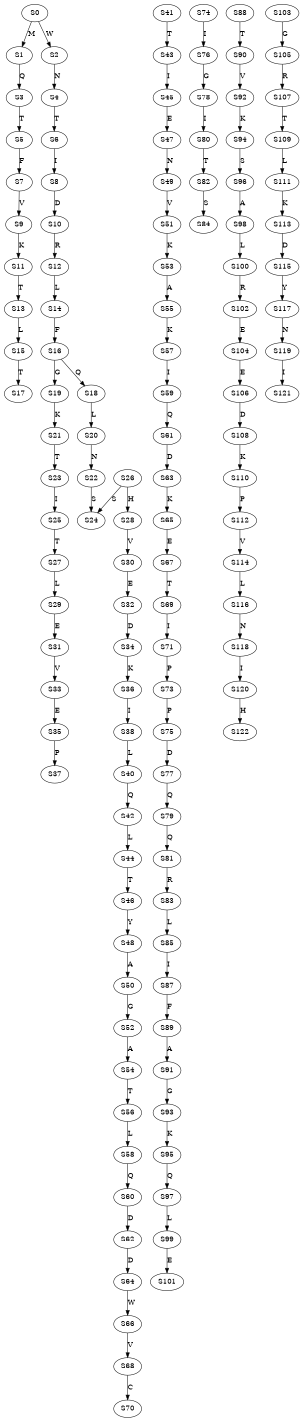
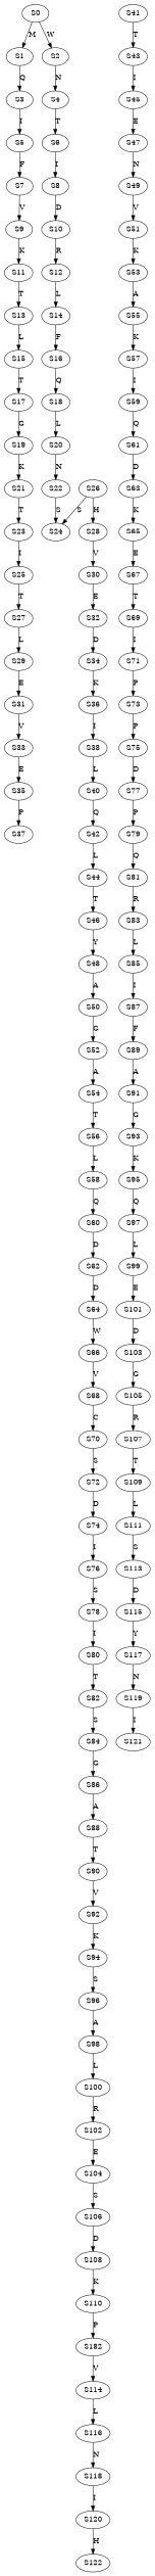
  strict digraph {
    S0
    S1
    S2
    S3
    S4
    S5
    S6
    S7
    S8
    S9
    S10
    S11
    S12
    S13
    S14
    S15
    S16
    S17
    S18
    S19
    S20
    S21
    S22
    S23
    S24
    S25
    S27
    S26
    S28
    S29
    S30
    S31
    S32
    S33
    S34
    S35
    S36
    S37
    S38
    S40
    S42
    S41
    S43
    S44
    S45
    S46
    S47
    S48
    S49
    S50
    S51
    S52
    S53
    S54
    S55
    S56
    S57
    S58
    S59
    S60
    S61
    S62
    S63
    S64
    S65
    S66
    S67
    S68
    S69
    S70
    S71
+   S72
    S73
    S74
    S75
    S76
    S77
    S78
    S79
    S80
    S81
    S82
    S83
    S84
    S85
+   S86
    S87
    S88
    S89
    S90
    S91
    S92
    S93
    S94
    S95
    S96
    S97
    S98
    S99
    S100
    S101
    S102
    S103
    S104
    S105
    S106
    S107
    S108
    S109
    S110
    S111
-   S112
+   S112 [label=S182]
    S113
    S114
    S115
    S116
    S117
    S118
    S119
    S120
    S121
    S122
    S0 -> S1 [label=M]
    S0 -> S2 [label=W]
    S1 -> S3 [label=Q]
    S2 -> S4 [label=N]
-   S3 -> S5 [label=T]
+   S3 -> S5 [label=I]
    S4 -> S6 [label=T]
    S5 -> S7 [label=F]
    S6 -> S8 [label=I]
    S7 -> S9 [label=V]
    S8 -> S10 [label=D]
    S9 -> S11 [label=K]
    S10 -> S12 [label=R]
    S11 -> S13 [label=T]
    S12 -> S14 [label=L]
    S13 -> S15 [label=L]
    S14 -> S16 [label=F]
    S15 -> S17 [label=T]
    S16 -> S18 [label=Q]
-   S16 -> S19 [label=G]
+   S17 -> S19 [label=G]
    S18 -> S20 [label=L]
    S19 -> S21 [label=K]
    S20 -> S22 [label=N]
    S21 -> S23 [label=T]
    S22 -> S24 [label=S]
    S23 -> S25 [label=I]
    S25 -> S27 [label=T]
    S27 -> S29 [label=L]
    S26 -> S24 [label=S]
    S26 -> S28 [label=H]
    S28 -> S30 [label=V]
    S29 -> S31 [label=E]
    S30 -> S32 [label=E]
    S31 -> S33 [label=V]
    S32 -> S34 [label=D]
    S33 -> S35 [label=E]
    S34 -> S36 [label=K]
    S35 -> S37 [label=P]
    S36 -> S38 [label=I]
    S38 -> S40 [label=L]
    S40 -> S42 [label=Q]
    S42 -> S44 [label=L]
    S41 -> S43 [label=T]
    S43 -> S45 [label=I]
    S44 -> S46 [label=T]
    S45 -> S47 [label=E]
    S46 -> S48 [label=Y]
    S47 -> S49 [label=N]
    S48 -> S50 [label=A]
    S49 -> S51 [label=V]
    S50 -> S52 [label=G]
    S51 -> S53 [label=K]
    S52 -> S54 [label=A]
    S53 -> S55 [label=A]
    S54 -> S56 [label=T]
    S55 -> S57 [label=K]
    S56 -> S58 [label=L]
    S57 -> S59 [label=I]
    S58 -> S60 [label=Q]
    S59 -> S61 [label=Q]
    S60 -> S62 [label=D]
    S61 -> S63 [label=D]
    S62 -> S64 [label=D]
    S63 -> S65 [label=K]
    S64 -> S66 [label=W]
    S65 -> S67 [label=E]
    S66 -> S68 [label=V]
    S67 -> S69 [label=T]
    S68 -> S70 [label=C]
    S69 -> S71 [label=I]
+   S70 -> S72 [label=S]
    S71 -> S73 [label=P]
+   S72 -> S74 [label=D]
    S73 -> S75 [label=P]
    S74 -> S76 [label=I]
    S75 -> S77 [label=D]
-   S76 -> S78 [label=G]
-   S77 -> S79 [label=Q]
+   S76 -> S78 [label=S]
+   S77 -> S79 [label=P]
    S78 -> S80 [label=I]
    S79 -> S81 [label=Q]
    S80 -> S82 [label=T]
    S81 -> S83 [label=R]
    S82 -> S84 [label=S]
    S83 -> S85 [label=L]
+   S84 -> S86 [label=G]
    S85 -> S87 [label=I]
+   S86 -> S88 [label=A]
    S87 -> S89 [label=F]
    S88 -> S90 [label=T]
    S89 -> S91 [label=A]
    S90 -> S92 [label=V]
    S91 -> S93 [label=G]
    S92 -> S94 [label=K]
    S93 -> S95 [label=K]
    S94 -> S96 [label=S]
    S95 -> S97 [label=Q]
    S96 -> S98 [label=A]
    S97 -> S99 [label=L]
    S98 -> S100 [label=L]
    S99 -> S101 [label=E]
    S100 -> S102 [label=R]
+   S101 -> S103 [label=D]
    S102 -> S104 [label=E]
    S103 -> S105 [label=G]
-   S104 -> S106 [label=E]
+   S104 -> S106 [label=S]
    S105 -> S107 [label=R]
    S106 -> S108 [label=D]
    S107 -> S109 [label=T]
    S108 -> S110 [label=K]
    S109 -> S111 [label=L]
    S110 -> S112 [label=P]
-   S111 -> S113 [label=K]
+   S111 -> S113 [label=S]
    S112 -> S114 [label=V]
    S113 -> S115 [label=D]
    S114 -> S116 [label=L]
    S115 -> S117 [label=Y]
    S116 -> S118 [label=N]
    S117 -> S119 [label=N]
    S118 -> S120 [label=I]
    S119 -> S121 [label=I]
    S120 -> S122 [label=H]
  }
